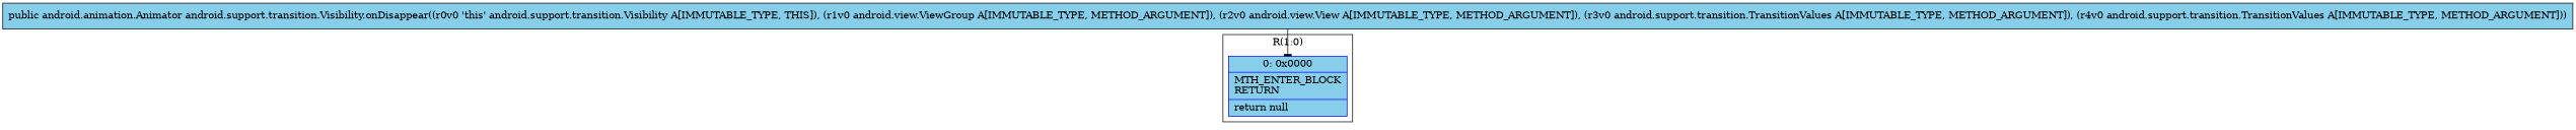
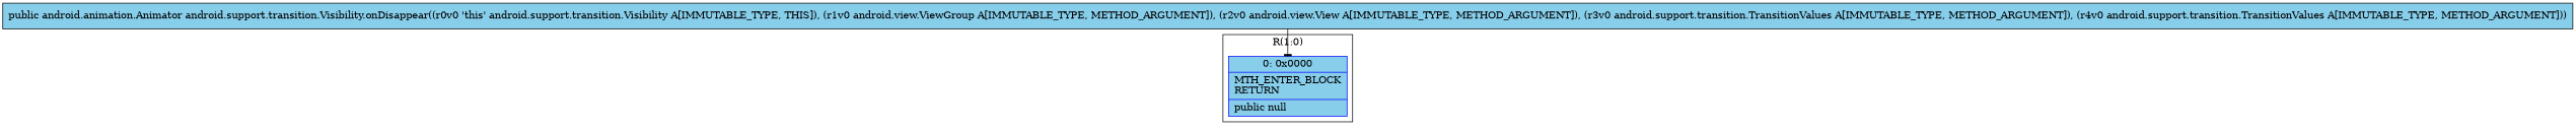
  digraph {
    node [shape=record style=filled fillcolor=skyblue]
-   n1 [color=blue label="{0\:\ 0x0000|MTH_ENTER_BLOCK\lRETURN\l|return null\l}"]
+   n1 [color=blue label="{0\:\ 0x0000|MTH_ENTER_BLOCK\lRETURN\l|public null\l}"]
    n2 [label="{public android.animation.Animator android.support.transition.Visibility.onDisappear((r0v0 'this' android.support.transition.Visibility A[IMMUTABLE_TYPE, THIS]), (r1v0 android.view.ViewGroup A[IMMUTABLE_TYPE, METHOD_ARGUMENT]), (r2v0 android.view.View A[IMMUTABLE_TYPE, METHOD_ARGUMENT]), (r3v0 android.support.transition.TransitionValues A[IMMUTABLE_TYPE, METHOD_ARGUMENT]), (r4v0 android.support.transition.TransitionValues A[IMMUTABLE_TYPE, METHOD_ARGUMENT])) }"]
    subgraph cluster_1 {
      label="R(1:0)"
      n1
    }
    n2 -> n1 [style=solid arrowhead=tee]
  }
